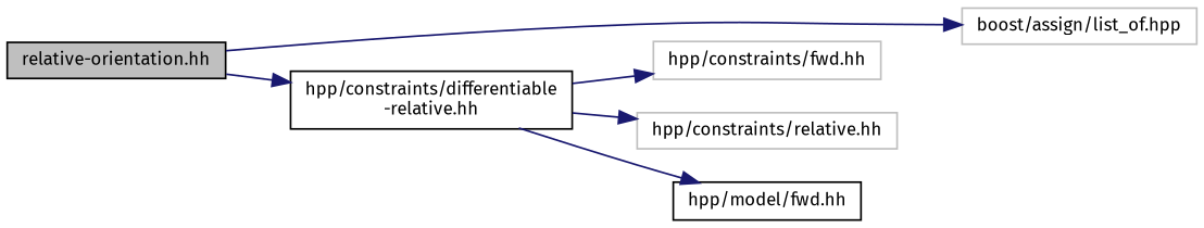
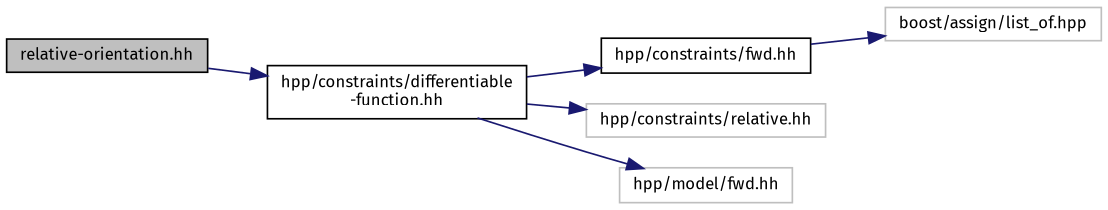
  digraph {
    fontname="Fira Sans"
    rankdir=LR
    node [color=black fillcolor=white fontname="Fira Sans" fontsize=10 shape=record style=filled]
    edge [color=midnightblue fontname="Fira Sans" fontsize=10 labelfontname=FreeSans labelfontsize=10 style=solid]
    n1 [fillcolor=grey75 fontcolor=black height=0.2 label="relative-orientation.hh" width=0.4]
    n2 [color=grey75 height=0.2 label="boost/assign/list_of.hpp" width=0.4]
-   n3 [height=0.2 label="hpp/constraints/differentiable\l-relative.hh" width=0.4]
-   n4 [color=grey75 height=0.2 label="hpp/constraints/fwd.hh" width=0.4]
+   n3 [height=0.2 label="hpp/constraints/differentiable\l-function.hh" width=0.4]
+   n4 [height=0.2 label="hpp/constraints/fwd.hh" width=0.4]
    n5 [color=grey75 height=0.2 label="hpp/constraints/relative.hh" width=0.4]
-   n6 [height=0.2 label="hpp/model/fwd.hh" width=0.4]
-   n1 -> n2
+   n6 [color=grey75 height=0.2 label="hpp/model/fwd.hh" width=0.4]
+   n4 -> n2
    n1 -> n3
    n3 -> n4
    n3 -> n5
    n3 -> n6
  }
